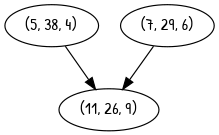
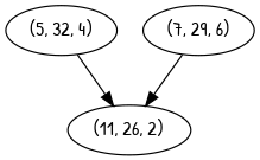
  digraph {
    fontname="Patrick Hand"
    node [fontname="Patrick Hand"]
    edge [fontname="Patrick Hand"]
-   "(5, 32, 4)" [label="(5, 38, 4)"]
-   "(11, 26, 9)"
+   "(5, 32, 4)"
+   "(11, 26, 9)" [label="(11, 26, 2)"]
    "(7, 29, 6)"
    "(5, 32, 4)" -> "(11, 26, 9)"
    "(7, 29, 6)" -> "(11, 26, 9)"
  }
